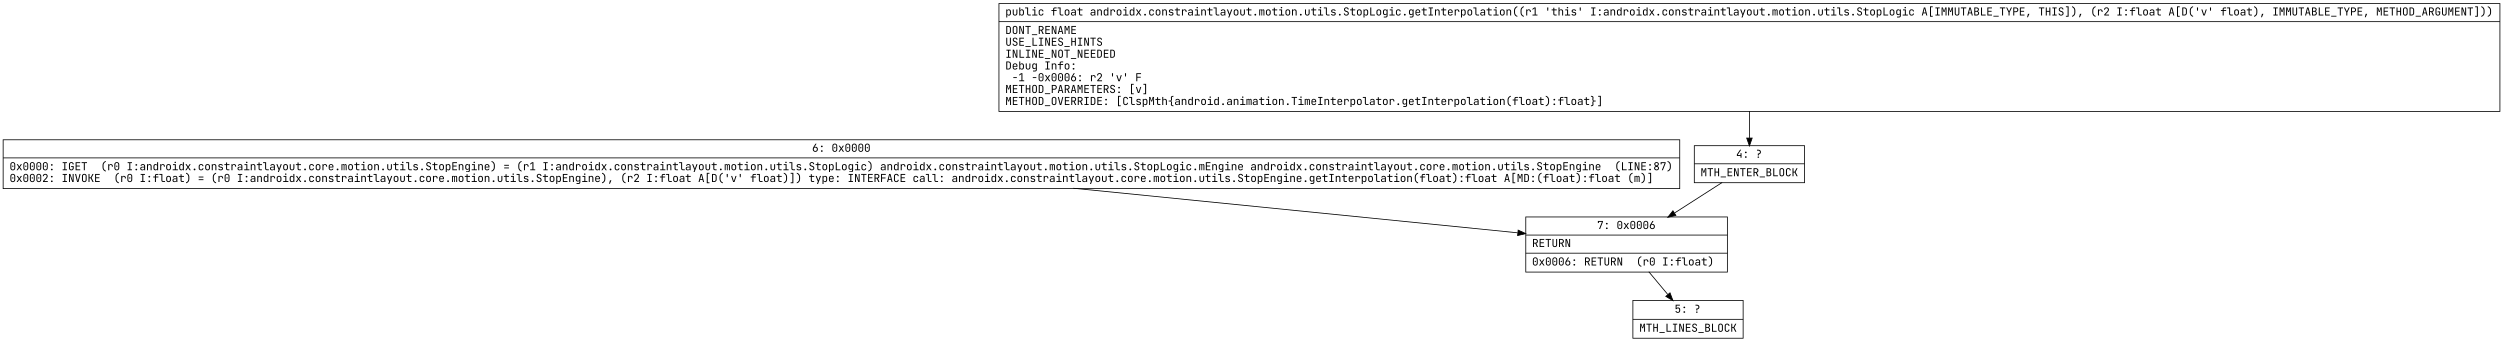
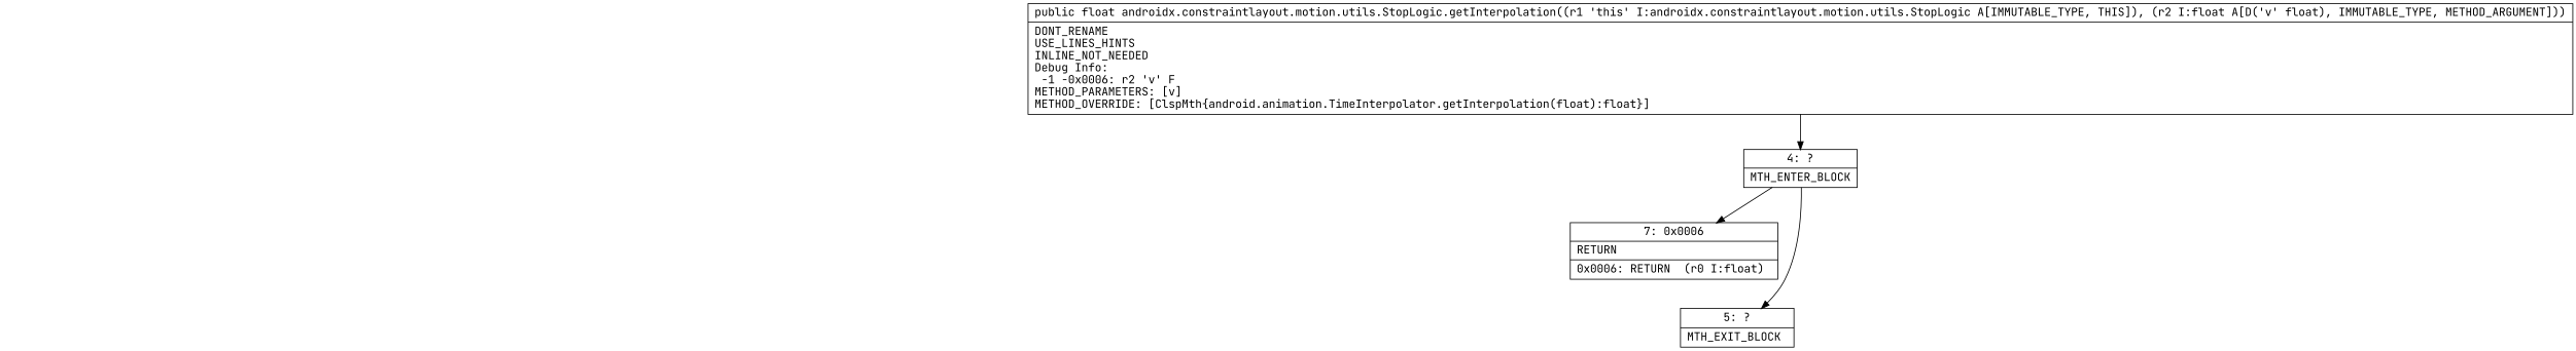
  digraph {
    fontname="JetBrains Mono"
    node [fontname="JetBrains Mono" shape=record]
    edge [fontname="JetBrains Mono"]
    n1 [label="{4\:\ ?|MTH_ENTER_BLOCK\l}"]
    n2 [label="{7\:\ 0x0006|RETURN\l|0x0006: RETURN  (r0 I:float) \l}"]
-   n3 [label="{6\:\ 0x0000|0x0000: IGET  (r0 I:androidx.constraintlayout.core.motion.utils.StopEngine) = (r1 I:androidx.constraintlayout.motion.utils.StopLogic) androidx.constraintlayout.motion.utils.StopLogic.mEngine androidx.constraintlayout.core.motion.utils.StopEngine  (LINE:87)\l0x0002: INVOKE  (r0 I:float) = (r0 I:androidx.constraintlayout.core.motion.utils.StopEngine), (r2 I:float A[D('v' float)]) type: INTERFACE call: androidx.constraintlayout.core.motion.utils.StopEngine.getInterpolation(float):float A[MD:(float):float (m)]\l}"]
-   n4 [label="{5\:\ ?|MTH_LINES_BLOCK\l}"]
+   n4 [label="{5\:\ ?|MTH_EXIT_BLOCK\l}"]
    n5 [label="{public float androidx.constraintlayout.motion.utils.StopLogic.getInterpolation((r1 'this' I:androidx.constraintlayout.motion.utils.StopLogic A[IMMUTABLE_TYPE, THIS]), (r2 I:float A[D('v' float), IMMUTABLE_TYPE, METHOD_ARGUMENT]))  | DONT_RENAME\lUSE_LINES_HINTS\lINLINE_NOT_NEEDED\lDebug Info:\l  \-1 \-0x0006: r2 'v' F\lMETHOD_PARAMETERS: [v]\lMETHOD_OVERRIDE: [ClspMth\{android.animation.TimeInterpolator.getInterpolation(float):float\}]\l}"]
    n1 -> n2
-   n2 -> n4
-   n3 -> n2
+   n1 -> n4
    n5 -> n1
  }
